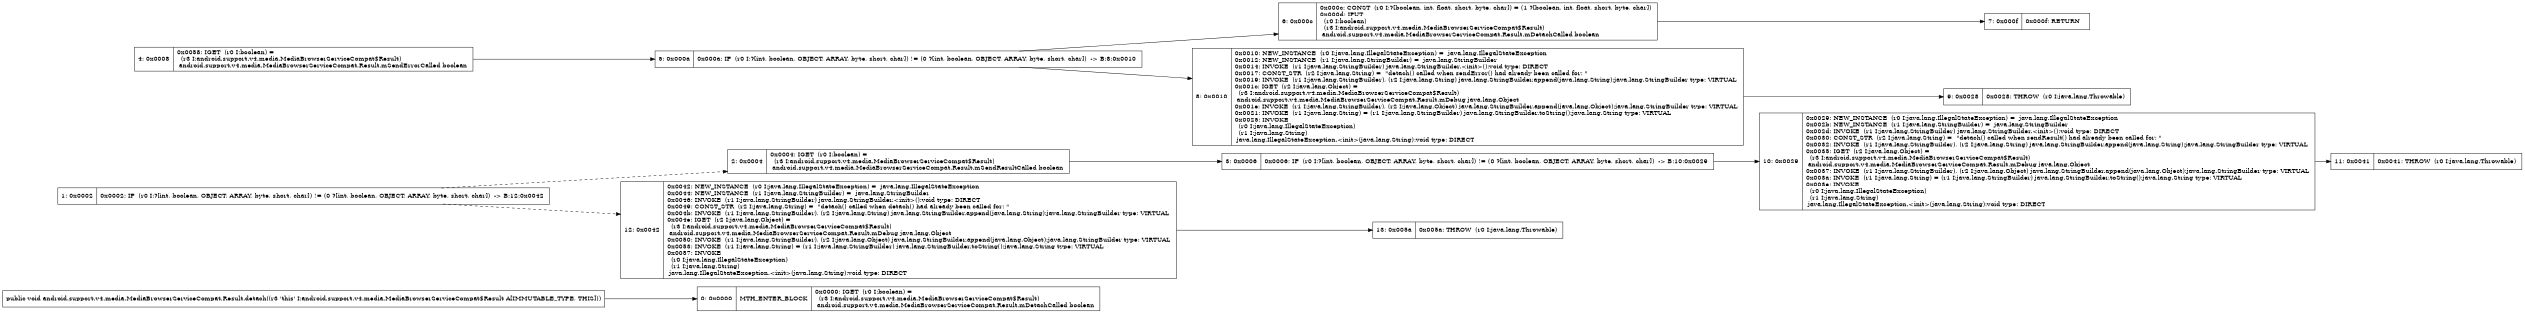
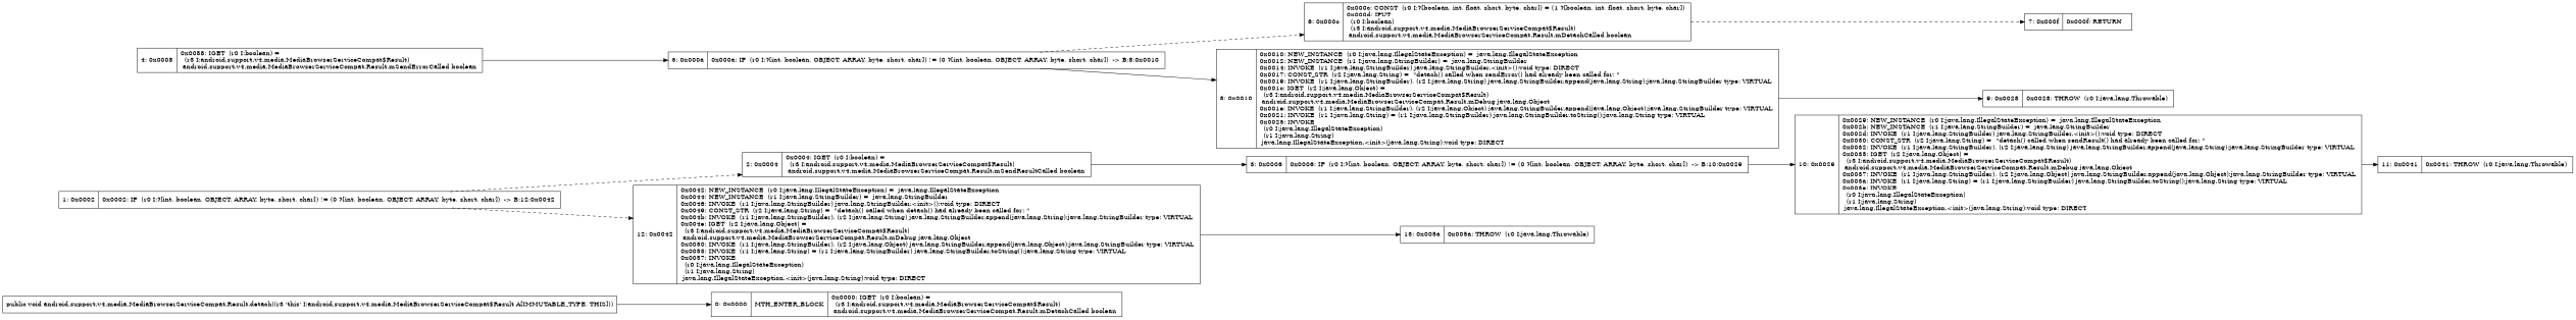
  digraph {
    rankdir=LR
    node [shape=record]
    n1 [label="{0\:\ 0x0000|MTH_ENTER_BLOCK\l|0x0000: IGET  (r0 I:boolean) = \l  (r3 I:android.support.v4.media.MediaBrowserServiceCompat$Result)\l android.support.v4.media.MediaBrowserServiceCompat.Result.mDetachCalled boolean \l}"]
    n2 [label="{1\:\ 0x0002|0x0002: IF  (r0 I:?[int, boolean, OBJECT, ARRAY, byte, short, char]) != (0 ?[int, boolean, OBJECT, ARRAY, byte, short, char])  \-\> B:12:0x0042 \l}"]
    n3 [label="{2\:\ 0x0004|0x0004: IGET  (r0 I:boolean) = \l  (r3 I:android.support.v4.media.MediaBrowserServiceCompat$Result)\l android.support.v4.media.MediaBrowserServiceCompat.Result.mSendResultCalled boolean \l}"]
    n4 [label="{12\:\ 0x0042|0x0042: NEW_INSTANCE  (r0 I:java.lang.IllegalStateException) =  java.lang.IllegalStateException \l0x0044: NEW_INSTANCE  (r1 I:java.lang.StringBuilder) =  java.lang.StringBuilder \l0x0046: INVOKE  (r1 I:java.lang.StringBuilder) java.lang.StringBuilder.\<init\>():void type: DIRECT \l0x0049: CONST_STR  (r2 I:java.lang.String) =  \"detach() called when detach() had already been called for: \" \l0x004b: INVOKE  (r1 I:java.lang.StringBuilder), (r2 I:java.lang.String) java.lang.StringBuilder.append(java.lang.String):java.lang.StringBuilder type: VIRTUAL \l0x004e: IGET  (r2 I:java.lang.Object) = \l  (r3 I:android.support.v4.media.MediaBrowserServiceCompat$Result)\l android.support.v4.media.MediaBrowserServiceCompat.Result.mDebug java.lang.Object \l0x0050: INVOKE  (r1 I:java.lang.StringBuilder), (r2 I:java.lang.Object) java.lang.StringBuilder.append(java.lang.Object):java.lang.StringBuilder type: VIRTUAL \l0x0053: INVOKE  (r1 I:java.lang.String) = (r1 I:java.lang.StringBuilder) java.lang.StringBuilder.toString():java.lang.String type: VIRTUAL \l0x0057: INVOKE  \l  (r0 I:java.lang.IllegalStateException)\l  (r1 I:java.lang.String)\l java.lang.IllegalStateException.\<init\>(java.lang.String):void type: DIRECT \l}"]
    n5 [label="{3\:\ 0x0006|0x0006: IF  (r0 I:?[int, boolean, OBJECT, ARRAY, byte, short, char]) != (0 ?[int, boolean, OBJECT, ARRAY, byte, short, char])  \-\> B:10:0x0029 \l}"]
    n6 [label="{13\:\ 0x005a|0x005a: THROW  (r0 I:java.lang.Throwable) \l}"]
    n7 [label="{10\:\ 0x0029|0x0029: NEW_INSTANCE  (r0 I:java.lang.IllegalStateException) =  java.lang.IllegalStateException \l0x002b: NEW_INSTANCE  (r1 I:java.lang.StringBuilder) =  java.lang.StringBuilder \l0x002d: INVOKE  (r1 I:java.lang.StringBuilder) java.lang.StringBuilder.\<init\>():void type: DIRECT \l0x0030: CONST_STR  (r2 I:java.lang.String) =  \"detach() called when sendResult() had already been called for: \" \l0x0032: INVOKE  (r1 I:java.lang.StringBuilder), (r2 I:java.lang.String) java.lang.StringBuilder.append(java.lang.String):java.lang.StringBuilder type: VIRTUAL \l0x0035: IGET  (r2 I:java.lang.Object) = \l  (r3 I:android.support.v4.media.MediaBrowserServiceCompat$Result)\l android.support.v4.media.MediaBrowserServiceCompat.Result.mDebug java.lang.Object \l0x0037: INVOKE  (r1 I:java.lang.StringBuilder), (r2 I:java.lang.Object) java.lang.StringBuilder.append(java.lang.Object):java.lang.StringBuilder type: VIRTUAL \l0x003a: INVOKE  (r1 I:java.lang.String) = (r1 I:java.lang.StringBuilder) java.lang.StringBuilder.toString():java.lang.String type: VIRTUAL \l0x003e: INVOKE  \l  (r0 I:java.lang.IllegalStateException)\l  (r1 I:java.lang.String)\l java.lang.IllegalStateException.\<init\>(java.lang.String):void type: DIRECT \l}"]
    n8 [label="{4\:\ 0x0008|0x0058: IGET  (r0 I:boolean) = \l  (r3 I:android.support.v4.media.MediaBrowserServiceCompat$Result)\l android.support.v4.media.MediaBrowserServiceCompat.Result.mSendErrorCalled boolean \l}"]
    n9 [label="{5\:\ 0x000a|0x000a: IF  (r0 I:?[int, boolean, OBJECT, ARRAY, byte, short, char]) != (0 ?[int, boolean, OBJECT, ARRAY, byte, short, char])  \-\> B:8:0x0010 \l}"]
    n10 [label="{11\:\ 0x0041|0x0041: THROW  (r0 I:java.lang.Throwable) \l}"]
    n11 [label="{6\:\ 0x000c|0x000c: CONST  (r0 I:?[boolean, int, float, short, byte, char]) = (1 ?[boolean, int, float, short, byte, char]) \l0x000d: IPUT  \l  (r0 I:boolean)\l  (r3 I:android.support.v4.media.MediaBrowserServiceCompat$Result)\l android.support.v4.media.MediaBrowserServiceCompat.Result.mDetachCalled boolean \l}"]
    n12 [label="{8\:\ 0x0010|0x0010: NEW_INSTANCE  (r0 I:java.lang.IllegalStateException) =  java.lang.IllegalStateException \l0x0012: NEW_INSTANCE  (r1 I:java.lang.StringBuilder) =  java.lang.StringBuilder \l0x0014: INVOKE  (r1 I:java.lang.StringBuilder) java.lang.StringBuilder.\<init\>():void type: DIRECT \l0x0017: CONST_STR  (r2 I:java.lang.String) =  \"detach() called when sendError() had already been called for: \" \l0x0019: INVOKE  (r1 I:java.lang.StringBuilder), (r2 I:java.lang.String) java.lang.StringBuilder.append(java.lang.String):java.lang.StringBuilder type: VIRTUAL \l0x001c: IGET  (r2 I:java.lang.Object) = \l  (r3 I:android.support.v4.media.MediaBrowserServiceCompat$Result)\l android.support.v4.media.MediaBrowserServiceCompat.Result.mDebug java.lang.Object \l0x001e: INVOKE  (r1 I:java.lang.StringBuilder), (r2 I:java.lang.Object) java.lang.StringBuilder.append(java.lang.Object):java.lang.StringBuilder type: VIRTUAL \l0x0021: INVOKE  (r1 I:java.lang.String) = (r1 I:java.lang.StringBuilder) java.lang.StringBuilder.toString():java.lang.String type: VIRTUAL \l0x0025: INVOKE  \l  (r0 I:java.lang.IllegalStateException)\l  (r1 I:java.lang.String)\l java.lang.IllegalStateException.\<init\>(java.lang.String):void type: DIRECT \l}"]
    n13 [label="{7\:\ 0x000f|0x000f: RETURN   \l}"]
    n14 [label="{9\:\ 0x0028|0x0028: THROW  (r0 I:java.lang.Throwable) \l}"]
    n15 [label="{public void android.support.v4.media.MediaBrowserServiceCompat.Result.detach((r3 'this' I:android.support.v4.media.MediaBrowserServiceCompat$Result A[IMMUTABLE_TYPE, THIS])) }"]
    n2 -> n3 [style=dashed]
    n2 -> n4 [style=dashed]
    n3 -> n5
    n4 -> n6
    n5 -> n7
    n7 -> n10
    n8 -> n9
-   n9 -> n11 [style=solid]
+   n9 -> n11 [style=dashed]
    n9 -> n12
-   n11 -> n13
+   n11 -> n13 [style=dashed]
    n12 -> n14
    n15 -> n1
  }
